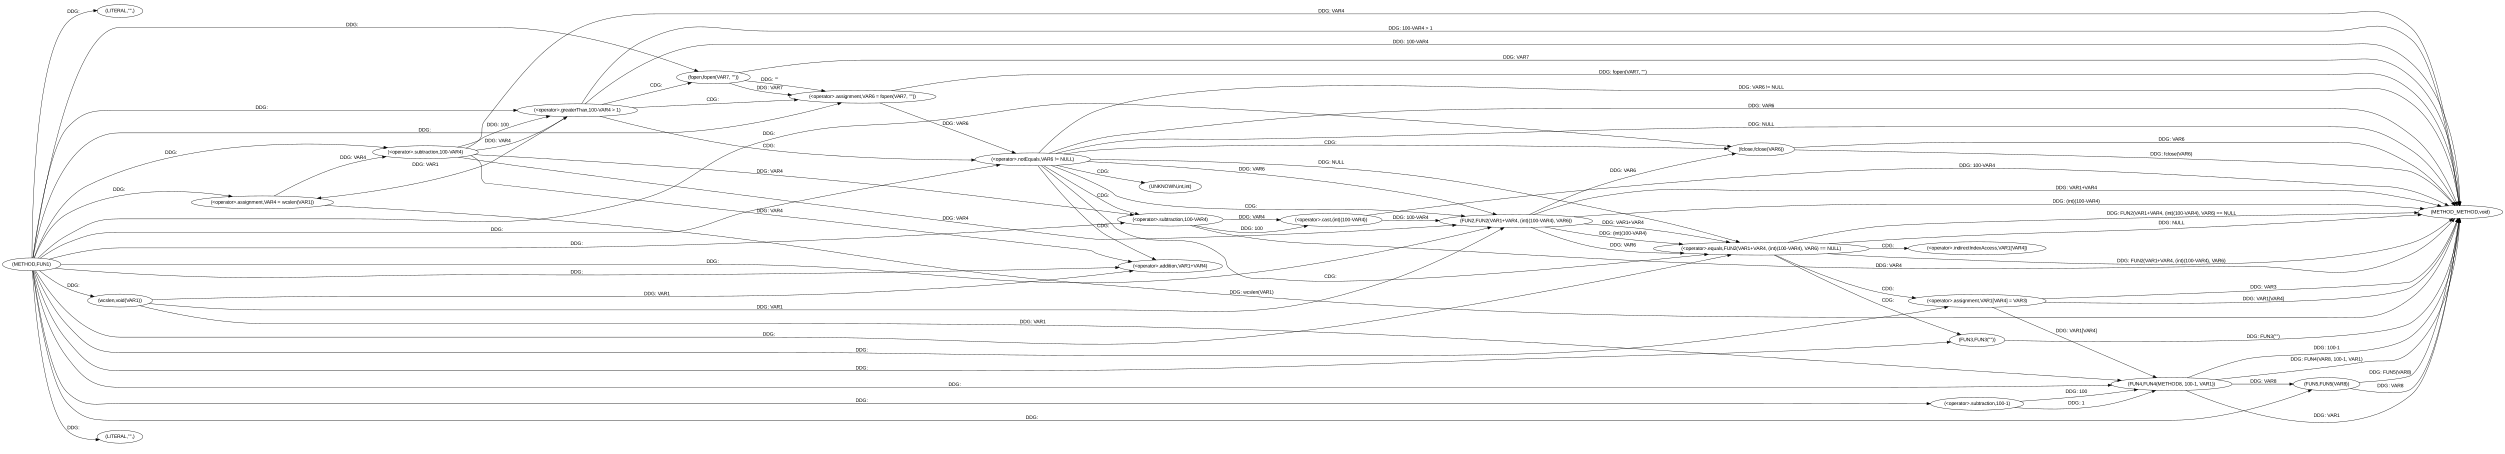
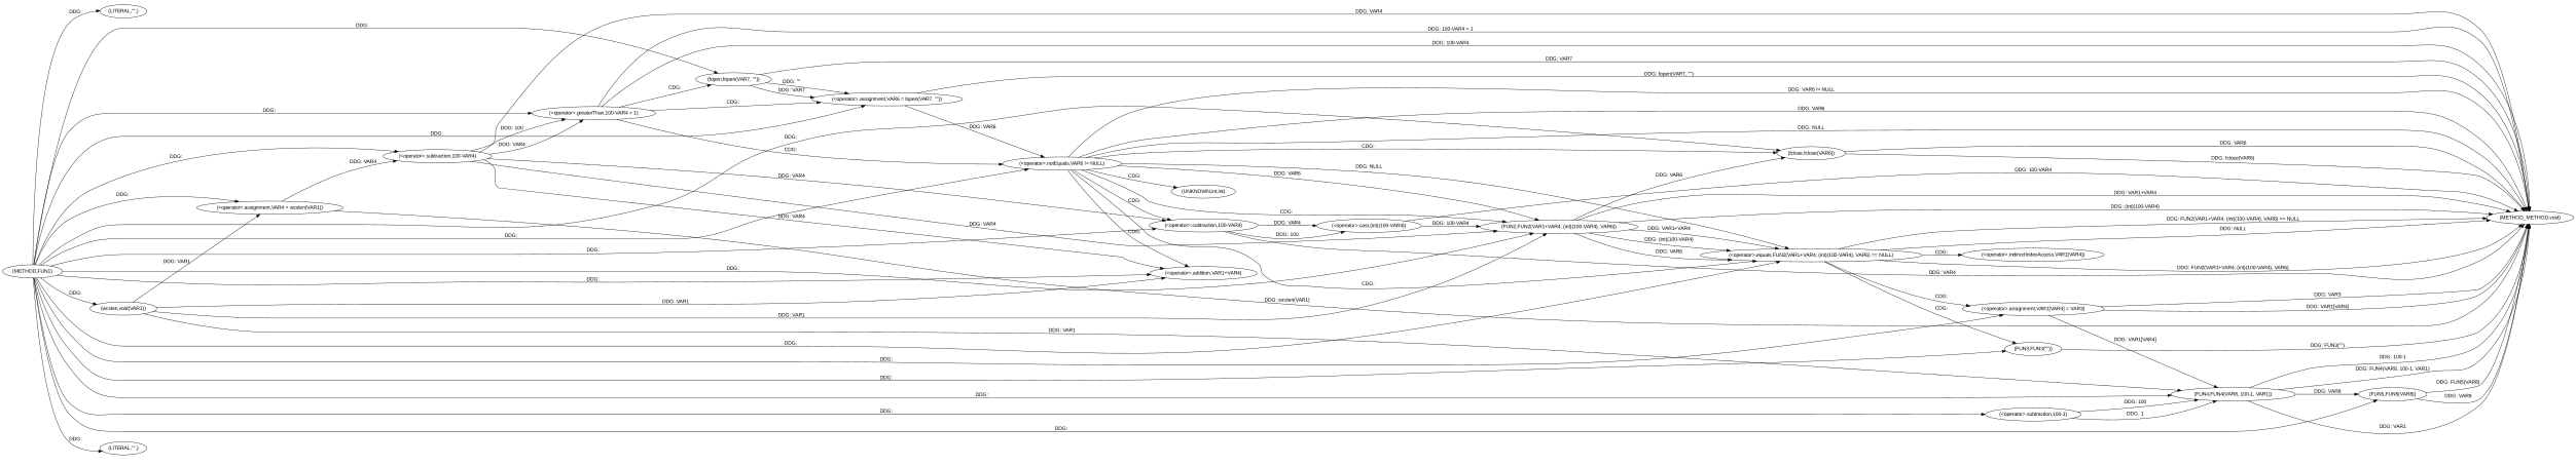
  digraph {
    fontname="Liberation Sans"
    rankdir=LR
    node [fontname="Liberation Sans"]
    edge [fontname="Liberation Sans"]
    n1 [label="(METHOD,FUN1)"]
    n2 [label="(LITERAL,\"\",)"]
    n3 [label="(<operator>.assignment,VAR4 = wcslen(VAR1))"]
    n4 [label="(wcslen,void(VAR1))"]
    n5 [label="(<operator>.greaterThan,100-VAR4 > 1)"]
    n6 [label="(<operator>.subtraction,100-VAR4)"]
    n7 [label="(<operator>.assignment,VAR6 = fopen(VAR7, \"\"))"]
    n8 [label="(fopen,fopen(VAR7, \"\"))"]
    n9 [label="(<operator>.notEquals,VAR6 != NULL)"]
    n10 [label="(<operator>.equals,FUN2(VAR1+VAR4, (int)(100-VAR4), VAR6) == NULL)"]
    n11 [label="(FUN2,FUN2(VAR1+VAR4, (int)(100-VAR4), VAR6))"]
    n12 [label="(<operator>.addition,VAR1+VAR4)"]
    n13 [label="(<operator>.subtraction,100-VAR4)"]
    n14 [label="(FUN3,FUN3(\"\"))"]
    n15 [label="(<operator>.assignment,VAR1[VAR4] = VAR3)"]
    n16 [label="(fclose,fclose(VAR6))"]
    n17 [label="(LITERAL,\"\",)"]
-   n18 [label="(FUN4,FUN4(METHOD8, 100-1, VAR1))"]
+   n18 [label="(FUN4,FUN4(VAR8, 100-1, VAR1))"]
    n19 [label="(<operator>.subtraction,100-1)"]
    n20 [label="(FUN5,FUN5(VAR8))"]
    n21 [label="(METHOD_METHOD,void)"]
    n22 [label="(UNKNOWN,int,int)"]
    n23 [label="(<operator>.indirectIndexAccess,VAR1[VAR4])"]
    n24 [label="(<operator>.cast,(int)(100-VAR4))"]
    n1 -> n2 [label="DDG: "]
    n1 -> n3 [label="DDG: "]
    n1 -> n4 [label="DDG: "]
    n1 -> n5 [label="DDG: "]
    n1 -> n6 [label="DDG: "]
    n1 -> n7 [label="DDG: "]
    n1 -> n8 [label="DDG: "]
    n1 -> n9 [label="DDG: "]
    n1 -> n10 [label="DDG: "]
    n1 -> n11 [label="DDG: "]
    n1 -> n12 [label="DDG: "]
    n1 -> n13 [label="DDG: "]
    n1 -> n14 [label="DDG: "]
    n1 -> n15 [label="DDG: "]
    n1 -> n16 [label="DDG: "]
    n1 -> n17 [label="DDG: "]
    n1 -> n18 [label="DDG: "]
    n1 -> n19 [label="DDG: "]
    n1 -> n20 [label="DDG: "]
    n3 -> n6 [label="DDG: VAR4"]
    n3 -> n21 [label="DDG: wcslen(VAR1)"]
-   n5 -> n3 [label="DDG: VAR1"]
+   n4 -> n3 [label="DDG: VAR1"]
    n4 -> n11 [label="DDG: VAR1"]
    n4 -> n12 [label="DDG: VAR1"]
    n4 -> n18 [label="DDG: VAR1"]
    n5 -> n7 [label="CDG: "]
    n5 -> n8 [label="CDG: "]
    n5 -> n9 [label="CDG: "]
    n5 -> n21 [label="DDG: 100-VAR4 > 1"]
    n5 -> n21 [label="DDG: 100-VAR4"]
    n6 -> n5 [label="DDG: 100"]
    n6 -> n5 [label="DDG: VAR4"]
    n6 -> n11 [label="DDG: VAR4"]
    n6 -> n12 [label="DDG: VAR4"]
    n6 -> n13 [label="DDG: VAR4"]
    n6 -> n21 [label="DDG: VAR4"]
    n7 -> n9 [label="DDG: VAR6"]
    n7 -> n21 [label="DDG: fopen(VAR7, \"\")"]
    n8 -> n7 [label="DDG: VAR7"]
    n8 -> n7 [label="DDG: \"\""]
    n8 -> n21 [label="DDG: VAR7"]
    n9 -> n10 [label="DDG: NULL"]
    n9 -> n10 [label="CDG: "]
    n9 -> n11 [label="DDG: VAR6"]
    n9 -> n11 [label="CDG: "]
    n9 -> n12 [label="CDG: "]
    n9 -> n13 [label="CDG: "]
    n9 -> n16 [label="CDG: "]
    n9 -> n21 [label="DDG: NULL"]
    n9 -> n21 [label="DDG: VAR6 != NULL"]
    n9 -> n21 [label="DDG: VAR6"]
    n9 -> n22 [label="CDG: "]
    n10 -> n14 [label="CDG: "]
    n10 -> n15 [label="CDG: "]
    n10 -> n21 [label="DDG: FUN2(VAR1+VAR4, (int)(100-VAR4), VAR6)"]
    n10 -> n21 [label="DDG: FUN2(VAR1+VAR4, (int)(100-VAR4), VAR6) == NULL"]
    n10 -> n21 [label="DDG: NULL"]
    n10 -> n23 [label="CDG: "]
    n11 -> n10 [label="DDG: VAR1+VAR4"]
    n11 -> n10 [label="DDG: (int)(100-VAR4)"]
    n11 -> n10 [label="DDG: VAR6"]
    n11 -> n16 [label="DDG: VAR6"]
    n11 -> n21 [label="DDG: VAR1+VAR4"]
    n11 -> n21 [label="DDG: (int)(100-VAR4)"]
    n13 -> n21 [label="DDG: VAR4"]
    n13 -> n24 [label="DDG: 100"]
    n13 -> n24 [label="DDG: VAR4"]
    n14 -> n21 [label="DDG: FUN3(\"\")"]
    n15 -> n18 [label="DDG: VAR1[VAR4]"]
    n15 -> n21 [label="DDG: VAR3"]
    n15 -> n21 [label="DDG: VAR1[VAR4]"]
    n16 -> n21 [label="DDG: fclose(VAR6)"]
    n16 -> n21 [label="DDG: VAR6"]
    n18 -> n20 [label="DDG: VAR8"]
    n18 -> n21 [label="DDG: 100-1"]
    n18 -> n21 [label="DDG: FUN4(VAR8, 100-1, VAR1)"]
    n18 -> n21 [label="DDG: VAR1"]
    n19 -> n18 [label="DDG: 100"]
    n19 -> n18 [label="DDG: 1"]
    n20 -> n21 [label="DDG: VAR8"]
    n20 -> n21 [label="DDG: FUN5(VAR8)"]
    n24 -> n11 [label="DDG: 100-VAR4"]
    n24 -> n21 [label="DDG: 100-VAR4"]
  }
